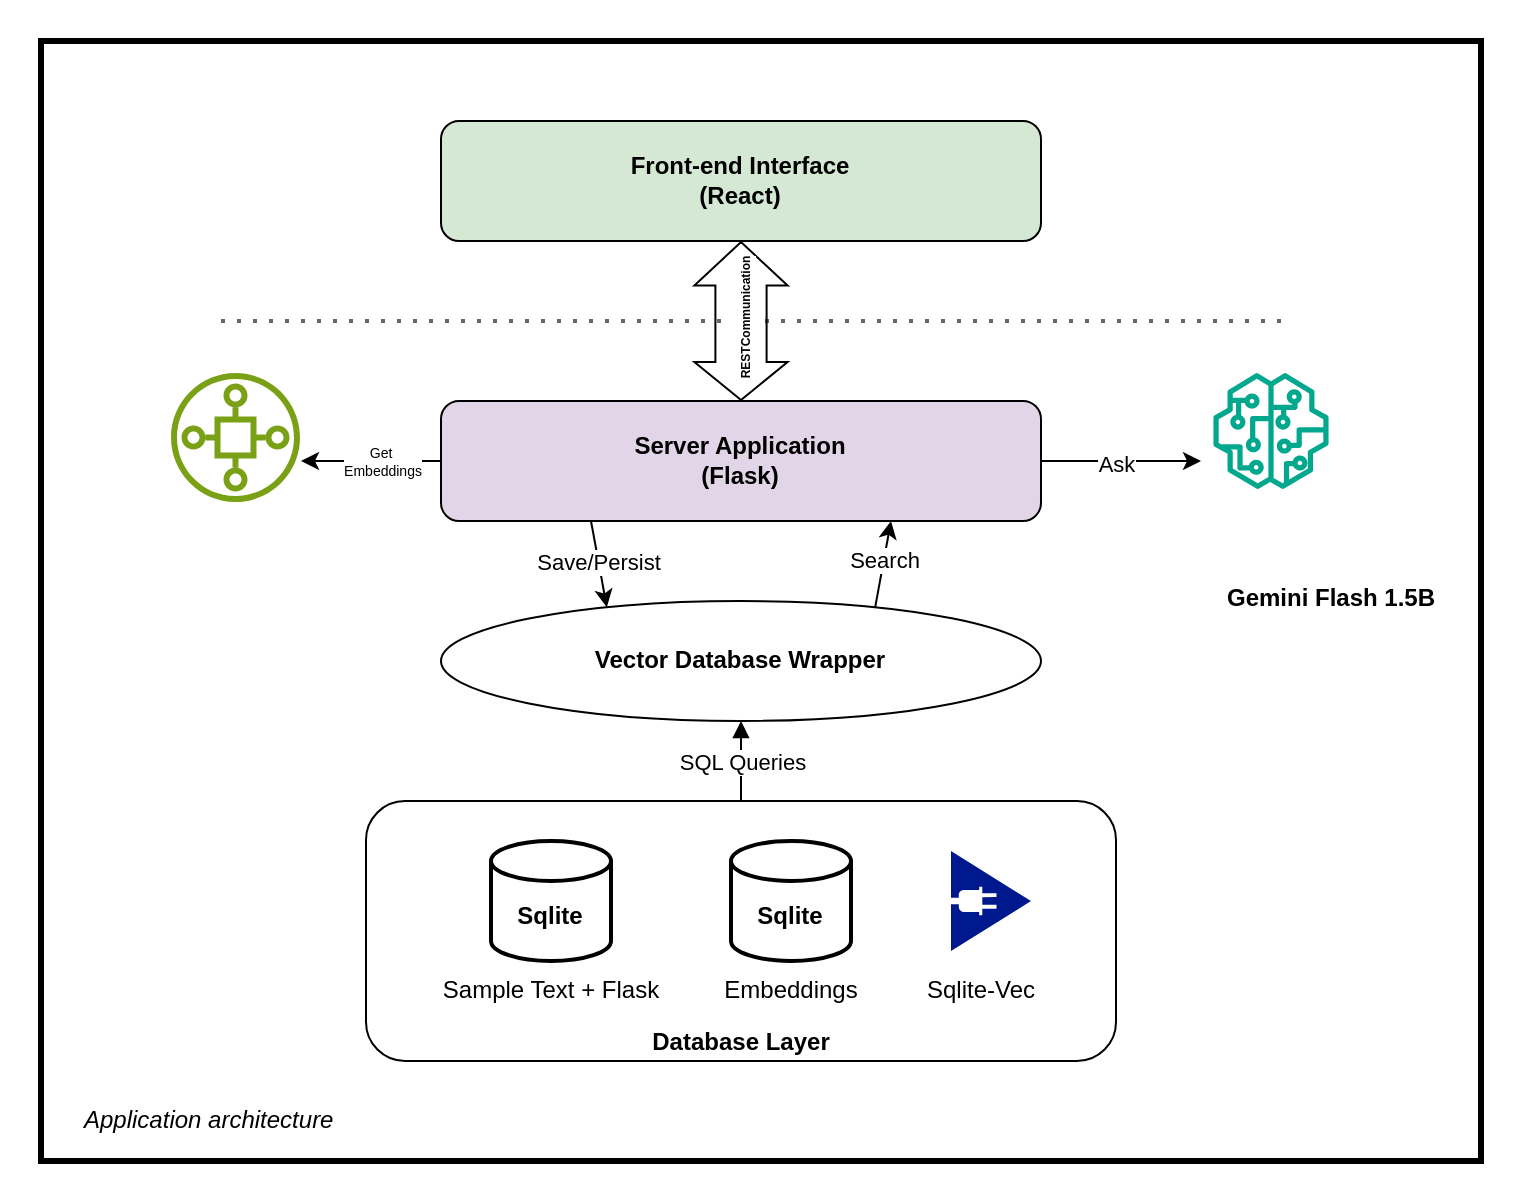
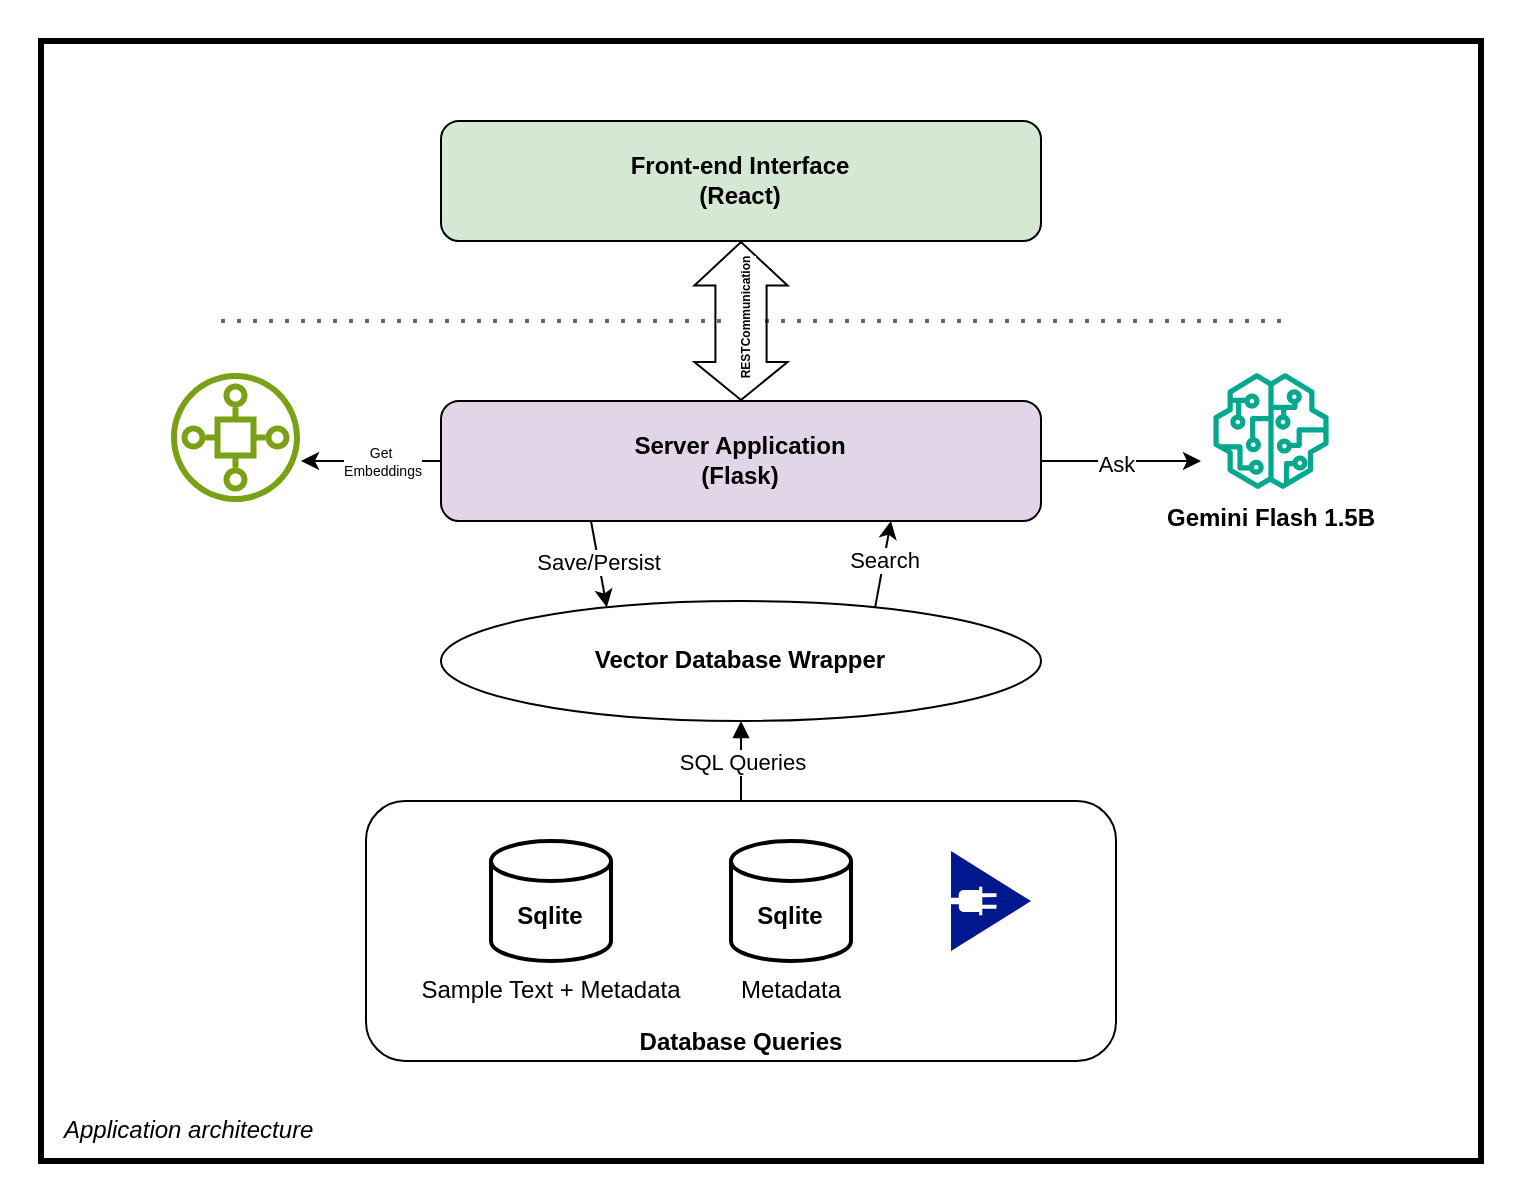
  <mxCell id="0" />
  <mxCell id="1" parent="0" />
  <mxCell id="2" value="&lt;b&gt;&lt;br&gt;Sqlite&lt;/b&gt;" style="strokeWidth=2;html=1;shape=mxgraph.flowchart.database;whiteSpace=wrap;" vertex="1" parent="1"><mxGeometry x="365" y="420" width="60" height="60" as="geometry" /></mxCell>
- <mxCell id="3" value="Embeddings" style="text;html=1;align=center;verticalAlign=middle;resizable=0;points=[];autosize=1;strokeColor=none;fillColor=none;" vertex="1" parent="1"><mxGeometry x="350" y="480" width="90" height="30" as="geometry" /></mxCell>
+ <mxCell id="3" value="Metadata" style="text;html=1;align=center;verticalAlign=middle;resizable=0;points=[];autosize=1;strokeColor=none;fillColor=none;" vertex="1" parent="1"><mxGeometry x="350" y="480" width="90" height="30" as="geometry" /></mxCell>
  <mxCell id="4" value="" style="sketch=0;aspect=fixed;pointerEvents=1;shadow=0;dashed=0;html=1;strokeColor=none;labelPosition=center;verticalLabelPosition=bottom;verticalAlign=top;align=center;fillColor=#00188D;shape=mxgraph.mscae.enterprise.plug_and_play" vertex="1" parent="1"><mxGeometry x="475" y="425" width="40" height="50" as="geometry" /></mxCell>
- <mxCell id="5" value="Sqlite-Vec" style="text;html=1;align=center;verticalAlign=middle;resizable=0;points=[];autosize=1;strokeColor=none;fillColor=none;" vertex="1" parent="1"><mxGeometry x="450" y="480" width="80" height="30" as="geometry" /></mxCell>
  <mxCell id="6" value="&lt;b&gt;&lt;br&gt;Sqlite&lt;/b&gt;" style="strokeWidth=2;html=1;shape=mxgraph.flowchart.database;whiteSpace=wrap;" vertex="1" parent="1"><mxGeometry x="245" y="420" width="60" height="60" as="geometry" /></mxCell>
- <mxCell id="7" value="Sample Text + Flask" style="text;html=1;align=center;verticalAlign=middle;resizable=0;points=[];autosize=1;strokeColor=none;fillColor=none;" vertex="1" parent="1"><mxGeometry x="200" y="480" width="150" height="30" as="geometry" /></mxCell>
+ <mxCell id="7" value="Sample Text + Metadata" style="text;html=1;align=center;verticalAlign=middle;resizable=0;points=[];autosize=1;strokeColor=none;fillColor=none;" vertex="1" parent="1"><mxGeometry x="200" y="480" width="150" height="30" as="geometry" /></mxCell>
  <mxCell id="8" value="Vector Database Wrapper" style="ellipse;whiteSpace=wrap;html=1;fontStyle=1;" vertex="1" parent="1"><mxGeometry x="220" y="300" width="300" height="60" as="geometry" /></mxCell>
  <mxCell id="9" value="" style="sketch=0;outlineConnect=0;fontColor=#232F3E;gradientColor=none;fillColor=#01A88D;strokeColor=none;dashed=0;verticalLabelPosition=bottom;verticalAlign=top;align=center;html=1;fontSize=12;fontStyle=0;aspect=fixed;pointerEvents=1;shape=mxgraph.aws4.sagemaker_model;" vertex="1" parent="1"><mxGeometry x="606" y="186" width="58" height="58" as="geometry" /></mxCell>
- <mxCell id="10" value="Gemini Flash 1.5B" style="text;html=1;align=center;verticalAlign=middle;resizable=0;points=[];autosize=1;strokeColor=none;fillColor=none;fontStyle=1" vertex="1" parent="1"><mxGeometry x="600" y="284" width="130" height="30" as="geometry" /></mxCell>
+ <mxCell id="10" value="Gemini Flash 1.5B" style="text;html=1;align=center;verticalAlign=middle;resizable=0;points=[];autosize=1;strokeColor=none;fillColor=none;fontStyle=1" vertex="1" parent="1"><mxGeometry x="570" y="244" width="130" height="30" as="geometry" /></mxCell>
  <mxCell id="11" value="Server Application&lt;br&gt;(Flask)" style="rounded=1;whiteSpace=wrap;html=1;fontStyle=1;fillColor=#e1d5e7;" vertex="1" parent="1"><mxGeometry x="220" y="200" width="300" height="60" as="geometry" /></mxCell>
  <mxCell id="12" value="" style="sketch=0;outlineConnect=0;fontColor=#232F3E;gradientColor=none;fillColor=#7AA116;strokeColor=none;dashed=0;verticalLabelPosition=bottom;verticalAlign=top;align=center;html=1;fontSize=12;fontStyle=0;aspect=fixed;pointerEvents=1;shape=mxgraph.aws4.iot_sitewise_asset_model;" vertex="1" parent="1"><mxGeometry x="85" y="186" width="64.5" height="64.5" as="geometry" /></mxCell>
  <mxCell id="13" value="Front-end Interface&lt;br&gt;(React)" style="rounded=1;whiteSpace=wrap;html=1;fontStyle=1;fillColor=#d5e8d4;" vertex="1" parent="1"><mxGeometry x="220" y="60" width="300" height="60" as="geometry" /></mxCell>
  <mxCell id="14" value="" style="endArrow=none;dashed=1;html=1;dashPattern=1 3;strokeWidth=2;rounded=0;strokeColor=#666666;" edge="1" parent="1"><mxGeometry width="50" height="50" relative="1" as="geometry"><mxPoint x="110" y="160" as="sourcePoint" /><mxPoint x="640" y="160" as="targetPoint" /></mxGeometry></mxCell>
  <mxCell id="15" value="" style="shape=flexArrow;endArrow=classic;startArrow=classic;html=1;rounded=0;exitX=0.5;exitY=0;exitDx=0;exitDy=0;width=25.6;endSize=6.932;" edge="1" parent="1" source="11"><mxGeometry width="100" height="100" relative="1" as="geometry"><mxPoint x="270" y="220" as="sourcePoint" /><mxPoint x="370" y="120" as="targetPoint" /></mxGeometry></mxCell>
  <mxCell id="16" value="&lt;font style=&quot;font-size: 6px;&quot;&gt;RESTCommunication&lt;/font&gt;" style="edgeLabel;html=1;align=center;verticalAlign=middle;resizable=0;points=[];rotation=-90;fontStyle=1" vertex="1" connectable="0" parent="15"><mxGeometry x="0.25" y="1" relative="1" as="geometry"><mxPoint x="1" y="10" as="offset" /></mxGeometry></mxCell>
- <mxCell id="17" value="Database Layer" style="rounded=1;whiteSpace=wrap;html=1;fillColor=none;verticalAlign=bottom;fontStyle=1" vertex="1" parent="1"><mxGeometry x="182.5" y="400" width="375" height="130" as="geometry" /></mxCell>
+ <mxCell id="17" value="Database Queries" style="rounded=1;whiteSpace=wrap;html=1;fillColor=none;verticalAlign=bottom;fontStyle=1" vertex="1" parent="1"><mxGeometry x="182.5" y="400" width="375" height="130" as="geometry" /></mxCell>
  <mxCell id="18" value="" style="endArrow=classic;html=1;rounded=0;exitX=0.25;exitY=1;exitDx=0;exitDy=0;entryX=0.25;entryY=0;entryDx=0;entryDy=0;" edge="1" parent="1" source="11" target="8"><mxGeometry width="50" height="50" relative="1" as="geometry"><mxPoint x="310" y="290" as="sourcePoint" /><mxPoint x="360" y="240" as="targetPoint" /></mxGeometry></mxCell>
  <mxCell id="19" value="Save/Persist" style="edgeLabel;html=1;align=center;verticalAlign=middle;resizable=0;points=[];" vertex="1" connectable="0" parent="18"><mxGeometry x="-0.043" relative="1" as="geometry"><mxPoint as="offset" /></mxGeometry></mxCell>
  <mxCell id="20" value="" style="endArrow=classic;html=1;rounded=0;entryX=0.75;entryY=1;entryDx=0;entryDy=0;exitX=0.75;exitY=0;exitDx=0;exitDy=0;" edge="1" parent="1" source="8" target="11"><mxGeometry width="50" height="50" relative="1" as="geometry"><mxPoint x="310" y="290" as="sourcePoint" /><mxPoint x="360" y="240" as="targetPoint" /></mxGeometry></mxCell>
  <mxCell id="21" value="Search" style="edgeLabel;html=1;align=center;verticalAlign=middle;resizable=0;points=[];" vertex="1" connectable="0" parent="20"><mxGeometry x="0.09" relative="1" as="geometry"><mxPoint as="offset" /></mxGeometry></mxCell>
  <mxCell id="22" value="" style="endArrow=block;html=1;rounded=0;exitX=0.5;exitY=0;exitDx=0;exitDy=0;entryX=0.5;entryY=1;entryDx=0;entryDy=0;" edge="1" parent="1" source="17" target="8"><mxGeometry width="50" height="50" relative="1" as="geometry"><mxPoint x="310" y="360" as="sourcePoint" /><mxPoint x="360" y="310" as="targetPoint" /></mxGeometry></mxCell>
  <mxCell id="23" value="SQL Queries" style="edgeLabel;html=1;align=center;verticalAlign=middle;resizable=0;points=[];" vertex="1" connectable="0" parent="22"><mxGeometry x="0.019" relative="1" as="geometry"><mxPoint as="offset" /></mxGeometry></mxCell>
  <mxCell id="24" value="" style="endArrow=classic;html=1;rounded=0;exitX=1;exitY=0.5;exitDx=0;exitDy=0;" edge="1" parent="1" source="11"><mxGeometry width="50" height="50" relative="1" as="geometry"><mxPoint x="360" y="330" as="sourcePoint" /><mxPoint x="600" y="230" as="targetPoint" /></mxGeometry></mxCell>
  <mxCell id="25" value="Ask" style="edgeLabel;html=1;align=center;verticalAlign=middle;resizable=0;points=[];" vertex="1" connectable="0" parent="24"><mxGeometry x="-0.075" y="-1" relative="1" as="geometry"><mxPoint as="offset" /></mxGeometry></mxCell>
  <mxCell id="26" value="" style="endArrow=classic;html=1;rounded=0;" edge="1" parent="1" source="11"><mxGeometry width="50" height="50" relative="1" as="geometry"><mxPoint x="360" y="330" as="sourcePoint" /><mxPoint x="150" y="230" as="targetPoint" /></mxGeometry></mxCell>
  <mxCell id="27" value="Get&amp;nbsp;&lt;br style=&quot;font-size: 7px;&quot;&gt;Embeddings" style="edgeLabel;html=1;align=center;verticalAlign=middle;resizable=0;points=[];fontSize=7;" vertex="1" connectable="0" parent="26"><mxGeometry x="-0.034" y="1" relative="1" as="geometry"><mxPoint x="4" y="-1" as="offset" /></mxGeometry></mxCell>
  <mxCell id="28" value="" style="rounded=0;whiteSpace=wrap;html=1;fillColor=none;strokeWidth=3;" vertex="1" parent="1"><mxGeometry x="20" y="20" width="720" height="560" as="geometry" /></mxCell>
- <mxCell id="29" value="Application architecture" style="text;html=1;strokeColor=none;fillColor=none;align=left;verticalAlign=middle;whiteSpace=wrap;rounded=0;fontStyle=2" vertex="1" parent="1"><mxGeometry x="40" y="545" width="190" height="30" as="geometry" /></mxCell>
+ <mxCell id="29" value="Application architecture" style="text;html=1;strokeColor=none;fillColor=none;align=left;verticalAlign=middle;whiteSpace=wrap;rounded=0;fontStyle=2" vertex="1" parent="1"><mxGeometry x="30" y="550" width="190" height="30" as="geometry" /></mxCell>
